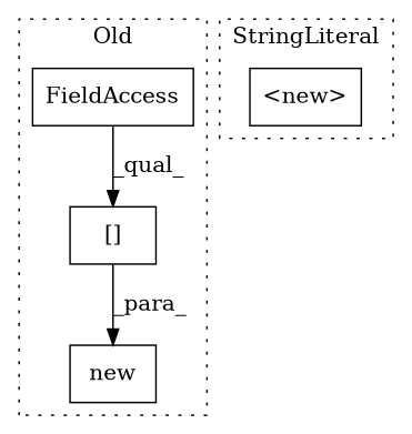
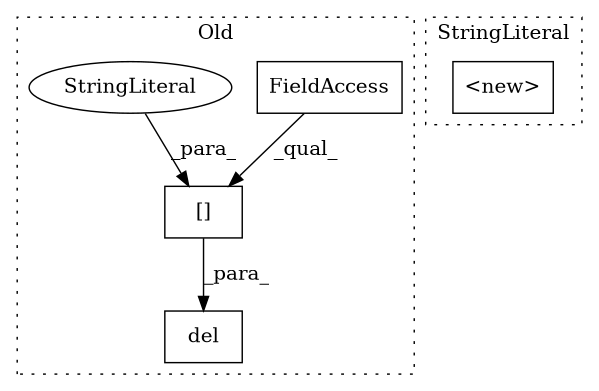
  digraph {
    node [shape=box]
-   n1 [a=32 l="4,1" label=new s="1058,1081"]
+   n1 [a=32 l="4,1" label=del s="1058,1081"]
    n2 [a=2 l="12,1" label="[]" s="1062,1080"]
    n3 [a=22 l=11 label=FieldAccess s=1062]
+   n4 [a=45 l=6 label=StringLiteral s=1074 shape=ellipse]
    n5 [a=46 l="6,2" label="<new>" s="1024,1040"]
    subgraph cluster_1 {
      label=Old
      style=dotted
      n1
      n2
      n3
+     n4
    }
    subgraph cluster_2 {
      label=StringLiteral
      style=dotted
      n5
    }
    n2 -> n1 [label=_para_]
    n3 -> n2 [label=_qual_]
+   n4 -> n2 [label=_para_]
  }
